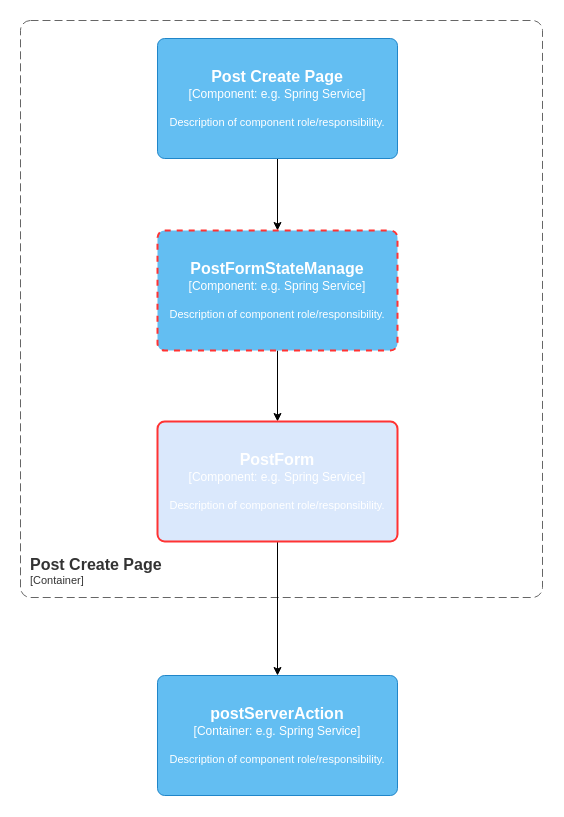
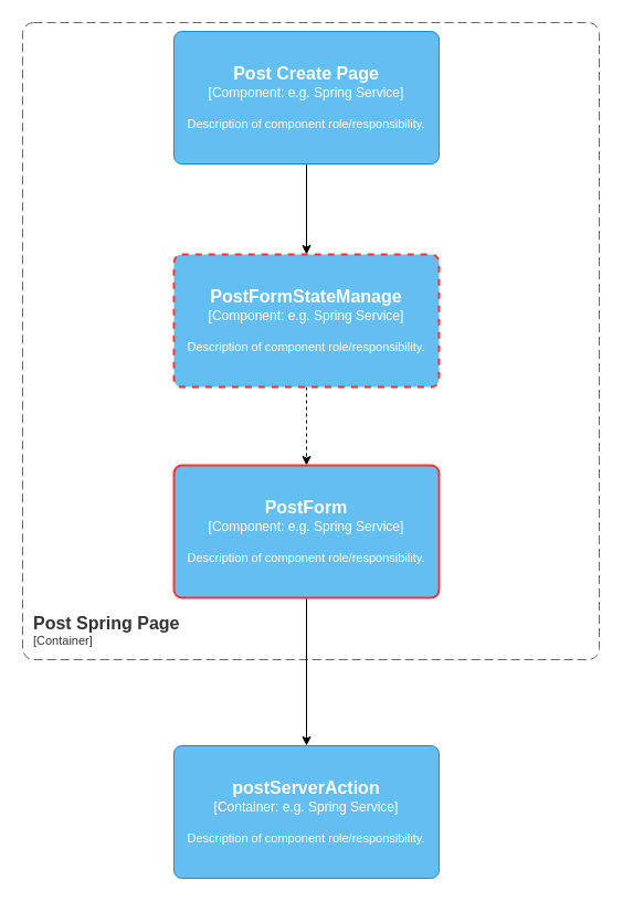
  <mxCell id="0" />
  <mxCell id="1" parent="0" />
- <mxCell id="2" value="&lt;font style=&quot;font-size: 16px&quot;&gt;&lt;b&gt;&lt;div style=&quot;text-align: left&quot;&gt;Post Create Page&lt;/div&gt;&lt;/b&gt;&lt;/font&gt;&lt;div style=&quot;text-align: left&quot;&gt;[Container]&lt;/div&gt;" style="rounded=1;fontSize=11;whiteSpace=wrap;html=1;dashed=1;arcSize=20;fillColor=none;strokeColor=#666666;fontColor=#333333;labelBackgroundColor=none;align=left;verticalAlign=bottom;labelBorderColor=none;spacingTop=0;spacing=10;dashPattern=8 4;metaEdit=1;rotatable=0;perimeter=rectanglePerimeter;noLabel=0;labelPadding=0;allowArrows=0;connectable=0;expand=0;recursiveResize=0;editable=1;pointerEvents=0;absoluteArcSize=1;points=[[0.25,0,0],[0.5,0,0],[0.75,0,0],[1,0.25,0],[1,0.5,0],[1,0.75,0],[0.75,1,0],[0.5,1,0],[0.25,1,0],[0,0.75,0],[0,0.5,0],[0,0.25,0]];" vertex="1" parent="1"><mxGeometry x="20" y="20" width="522" height="577" as="geometry" /></mxCell>
+ <mxCell id="2" value="&lt;font style=&quot;font-size: 16px&quot;&gt;&lt;b&gt;&lt;div style=&quot;text-align: left&quot;&gt;Post Spring Page&lt;/div&gt;&lt;/b&gt;&lt;/font&gt;&lt;div style=&quot;text-align: left&quot;&gt;[Container]&lt;/div&gt;" style="rounded=1;fontSize=11;whiteSpace=wrap;html=1;dashed=1;arcSize=20;fillColor=none;strokeColor=#666666;fontColor=#333333;labelBackgroundColor=none;align=left;verticalAlign=bottom;labelBorderColor=none;spacingTop=0;spacing=10;dashPattern=8 4;metaEdit=1;rotatable=0;perimeter=rectanglePerimeter;noLabel=0;labelPadding=0;allowArrows=0;connectable=0;expand=0;recursiveResize=0;editable=1;pointerEvents=0;absoluteArcSize=1;points=[[0.25,0,0],[0.5,0,0],[0.75,0,0],[1,0.25,0],[1,0.5,0],[1,0.75,0],[0.75,1,0],[0.5,1,0],[0.25,1,0],[0,0.75,0],[0,0.5,0],[0,0.25,0]];" vertex="1" parent="1"><mxGeometry x="20" y="20" width="522" height="577" as="geometry" /></mxCell>
  <mxCell id="3" style="edgeStyle=orthogonalEdgeStyle;html=1;exitX=0.5;exitY=1;exitDx=0;exitDy=0;exitPerimeter=0;strokeColor=#000000;" edge="1" parent="1" source="4" target="6"><mxGeometry relative="1" as="geometry" /></mxCell>
- <mxCell id="4" value="&lt;font style=&quot;font-size: 16px&quot;&gt;&lt;b&gt;Post Create Page&lt;/b&gt;&lt;/font&gt;&lt;div&gt;[Component: e.g. Spring Service]&lt;/div&gt;&lt;br&gt;&lt;div&gt;&lt;font style=&quot;font-size: 11px&quot;&gt;Description of component role/responsibility.&lt;/font&gt;&lt;/div&gt;" style="rounded=1;whiteSpace=wrap;html=1;labelBackgroundColor=none;fillColor=#63BEF2;fontColor=#ffffff;align=center;arcSize=6;strokeColor=#2086C9;metaEdit=1;resizable=0;points=[[0.25,0,0],[0.5,0,0],[0.75,0,0],[1,0.25,0],[1,0.5,0],[1,0.75,0],[0.75,1,0],[0.5,1,0],[0.25,1,0],[0,0.75,0],[0,0.5,0],[0,0.25,0]];" vertex="1" parent="1"><mxGeometry x="157" y="38" width="240" height="120" as="geometry" /></mxCell>
- <mxCell id="5" style="edgeStyle=orthogonalEdgeStyle;html=1;exitX=0.5;exitY=1;exitDx=0;exitDy=0;exitPerimeter=0;entryX=0.5;entryY=0;entryDx=0;entryDy=0;entryPerimeter=0;strokeColor=#000000;" edge="1" parent="1" source="6" target="8"><mxGeometry relative="1" as="geometry" /></mxCell>
+ <mxCell id="4" value="&lt;font style=&quot;font-size: 16px&quot;&gt;&lt;b&gt;Post Create Page&lt;/b&gt;&lt;/font&gt;&lt;div&gt;[Component: e.g. Spring Service]&lt;/div&gt;&lt;br&gt;&lt;div&gt;&lt;font style=&quot;font-size: 11px&quot;&gt;Description of component role/responsibility.&lt;/font&gt;&lt;/div&gt;" style="rounded=1;whiteSpace=wrap;html=1;labelBackgroundColor=none;fillColor=#63BEF2;fontColor=#ffffff;align=center;arcSize=6;strokeColor=#2086C9;metaEdit=1;resizable=0;points=[[0.25,0,0],[0.5,0,0],[0.75,0,0],[1,0.25,0],[1,0.5,0],[1,0.75,0],[0.75,1,0],[0.5,1,0],[0.25,1,0],[0,0.75,0],[0,0.5,0],[0,0.25,0]];" vertex="1" parent="1"><mxGeometry x="157" y="28" width="240" height="120" as="geometry" /></mxCell>
+ <mxCell id="5" style="edgeStyle=orthogonalEdgeStyle;html=1;exitX=0.5;exitY=1;exitDx=0;exitDy=0;exitPerimeter=0;entryX=0.5;entryY=0;entryDx=0;entryDy=0;entryPerimeter=0;strokeColor=#000000;dashed=1;" edge="1" parent="1" source="6" target="8"><mxGeometry relative="1" as="geometry" /></mxCell>
  <mxCell id="6" value="&lt;font style=&quot;font-size: 16px&quot;&gt;&lt;b&gt;PostFormStateManage&lt;/b&gt;&lt;/font&gt;&lt;div&gt;[Component: e.g. Spring Service]&lt;/div&gt;&lt;br&gt;&lt;div&gt;&lt;font style=&quot;font-size: 11px&quot;&gt;Description of component role/responsibility.&lt;/font&gt;&lt;/div&gt;" style="rounded=1;whiteSpace=wrap;html=1;labelBackgroundColor=none;fillColor=#63BEF2;fontColor=#ffffff;align=center;arcSize=6;strokeColor=#FF3333;metaEdit=1;resizable=0;points=[[0.25,0,0],[0.5,0,0],[0.75,0,0],[1,0.25,0],[1,0.5,0],[1,0.75,0],[0.75,1,0],[0.5,1,0],[0.25,1,0],[0,0.75,0],[0,0.5,0],[0,0.25,0]];strokeWidth=2;dashed=1;" vertex="1" parent="1"><mxGeometry x="157" y="230" width="240" height="120" as="geometry" /></mxCell>
  <mxCell id="7" style="edgeStyle=orthogonalEdgeStyle;html=1;exitX=0.5;exitY=1;exitDx=0;exitDy=0;exitPerimeter=0;entryX=0.5;entryY=0;entryDx=0;entryDy=0;entryPerimeter=0;strokeColor=#000000;" edge="1" parent="1" source="8" target="9"><mxGeometry relative="1" as="geometry" /></mxCell>
- <mxCell id="8" value="&lt;font style=&quot;font-size: 16px&quot;&gt;&lt;b&gt;PostForm&lt;/b&gt;&lt;/font&gt;&lt;div&gt;[Component: e.g. Spring Service]&lt;/div&gt;&lt;br&gt;&lt;div&gt;&lt;font style=&quot;font-size: 11px&quot;&gt;Description of component role/responsibility.&lt;/font&gt;&lt;/div&gt;" style="rounded=1;whiteSpace=wrap;html=1;labelBackgroundColor=none;fillColor=#dae8fc;fontColor=#ffffff;align=center;arcSize=6;strokeColor=#FF3333;metaEdit=1;resizable=0;points=[[0.25,0,0],[0.5,0,0],[0.75,0,0],[1,0.25,0],[1,0.5,0],[1,0.75,0],[0.75,1,0],[0.5,1,0],[0.25,1,0],[0,0.75,0],[0,0.5,0],[0,0.25,0]];strokeWidth=2;" vertex="1" parent="1"><mxGeometry x="157" y="421" width="240" height="120" as="geometry" /></mxCell>
+ <mxCell id="8" value="&lt;font style=&quot;font-size: 16px&quot;&gt;&lt;b&gt;PostForm&lt;/b&gt;&lt;/font&gt;&lt;div&gt;[Component: e.g. Spring Service]&lt;/div&gt;&lt;br&gt;&lt;div&gt;&lt;font style=&quot;font-size: 11px&quot;&gt;Description of component role/responsibility.&lt;/font&gt;&lt;/div&gt;" style="rounded=1;whiteSpace=wrap;html=1;labelBackgroundColor=none;fillColor=#63BEF2;fontColor=#ffffff;align=center;arcSize=6;strokeColor=#FF3333;metaEdit=1;resizable=0;points=[[0.25,0,0],[0.5,0,0],[0.75,0,0],[1,0.25,0],[1,0.5,0],[1,0.75,0],[0.75,1,0],[0.5,1,0],[0.25,1,0],[0,0.75,0],[0,0.5,0],[0,0.25,0]];strokeWidth=2;" vertex="1" parent="1"><mxGeometry x="157" y="421" width="240" height="120" as="geometry" /></mxCell>
  <mxCell id="9" value="&lt;font style=&quot;font-size: 16px&quot;&gt;&lt;b&gt;postServerAction&lt;/b&gt;&lt;/font&gt;&lt;div&gt;[Container: e.g. Spring Service]&lt;/div&gt;&lt;br&gt;&lt;div&gt;&lt;font style=&quot;font-size: 11px&quot;&gt;Description of component role/responsibility.&lt;/font&gt;&lt;/div&gt;" style="rounded=1;whiteSpace=wrap;html=1;labelBackgroundColor=none;fillColor=#63BEF2;fontColor=#ffffff;align=center;arcSize=6;strokeColor=#2086C9;metaEdit=1;resizable=0;points=[[0.25,0,0],[0.5,0,0],[0.75,0,0],[1,0.25,0],[1,0.5,0],[1,0.75,0],[0.75,1,0],[0.5,1,0],[0.25,1,0],[0,0.75,0],[0,0.5,0],[0,0.25,0]];" vertex="1" parent="1"><mxGeometry x="157" y="675" width="240" height="120" as="geometry" /></mxCell>
